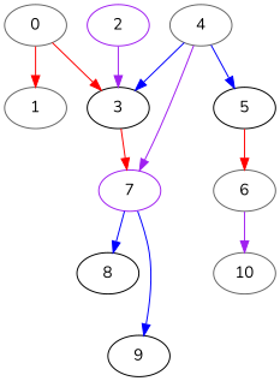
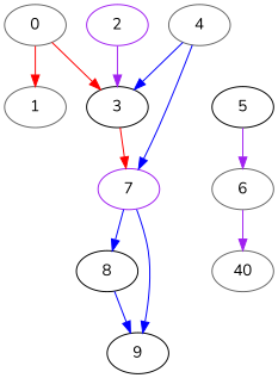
  digraph {
    fontname=Nunito
    node [color=gray40 fontname=Nunito]
    edge [color=blue fontname=Nunito]
    0
    1
    3 [color=black]
    7 [color=purple]
    2 [color=purple]
    4
    5 [color=black]
    8 [color=black]
    9 [color=black]
    6
-   10
+   10 [label=40]
    0 -> 1 [color=red]
    0 -> 3 [color=red]
    3 -> 7 [color=red]
    7 -> 8
    7 -> 9
    2 -> 3 [color=purple]
    4 -> 3
-   4 -> 7 [color=purple]
-   4 -> 5
-   5 -> 6 [color=red]
+   4 -> 7
+   5 -> 6 [color=purple]
+   8 -> 9
    6 -> 10 [color=purple]
  }
